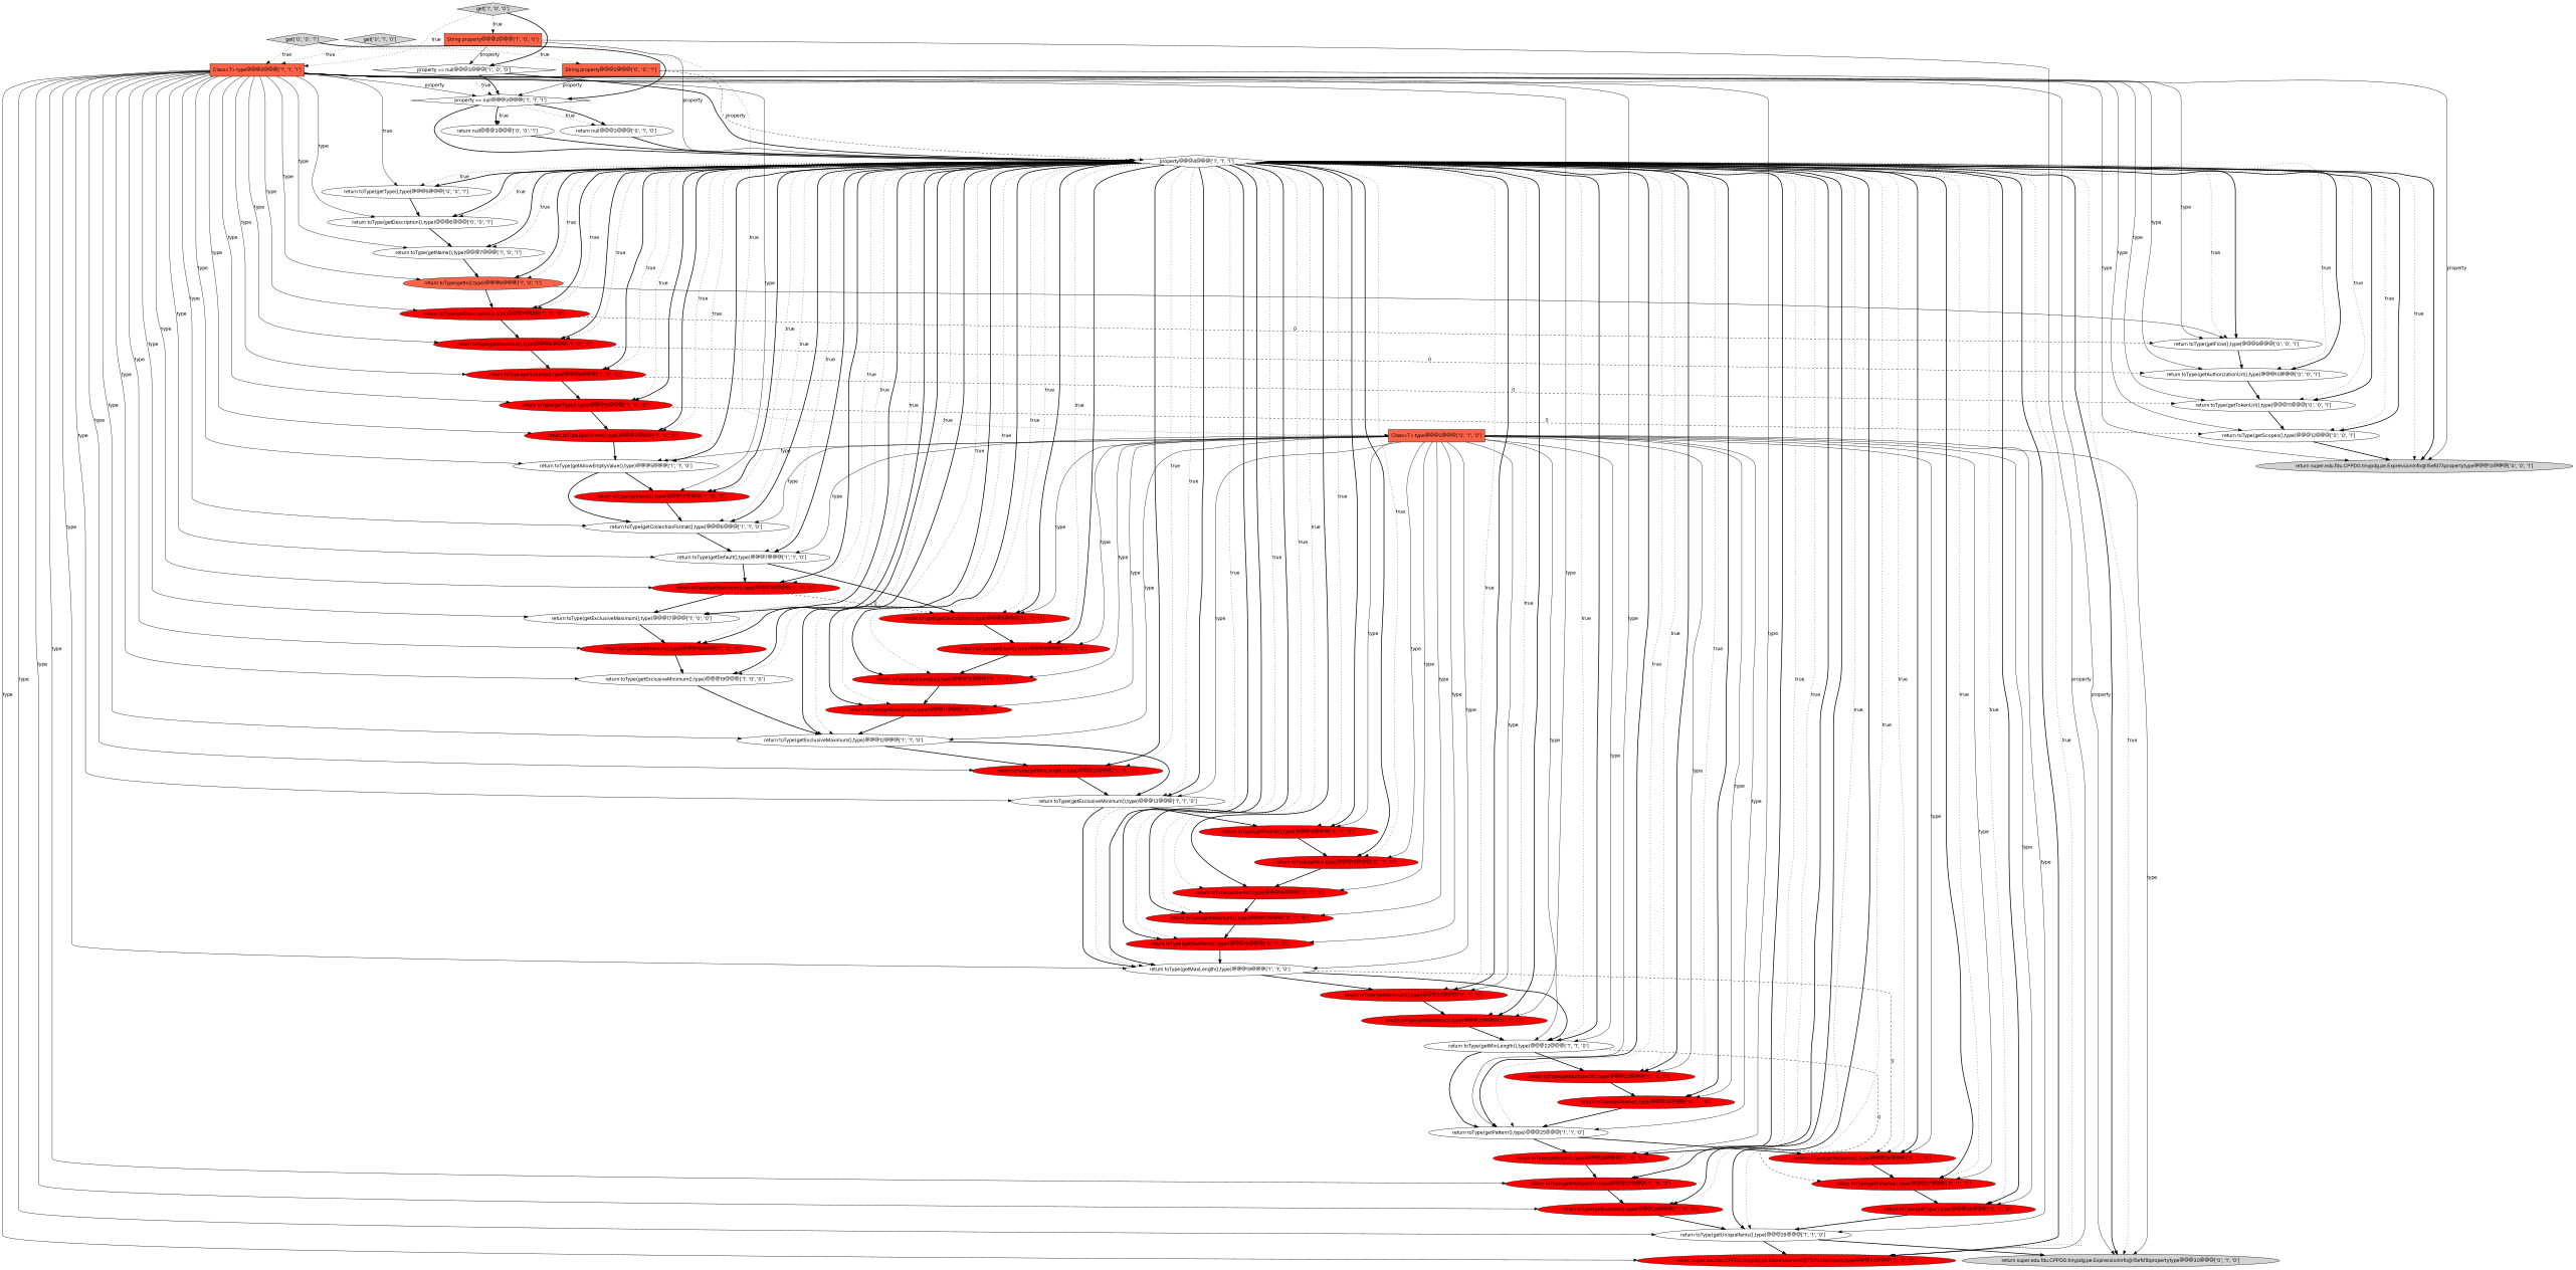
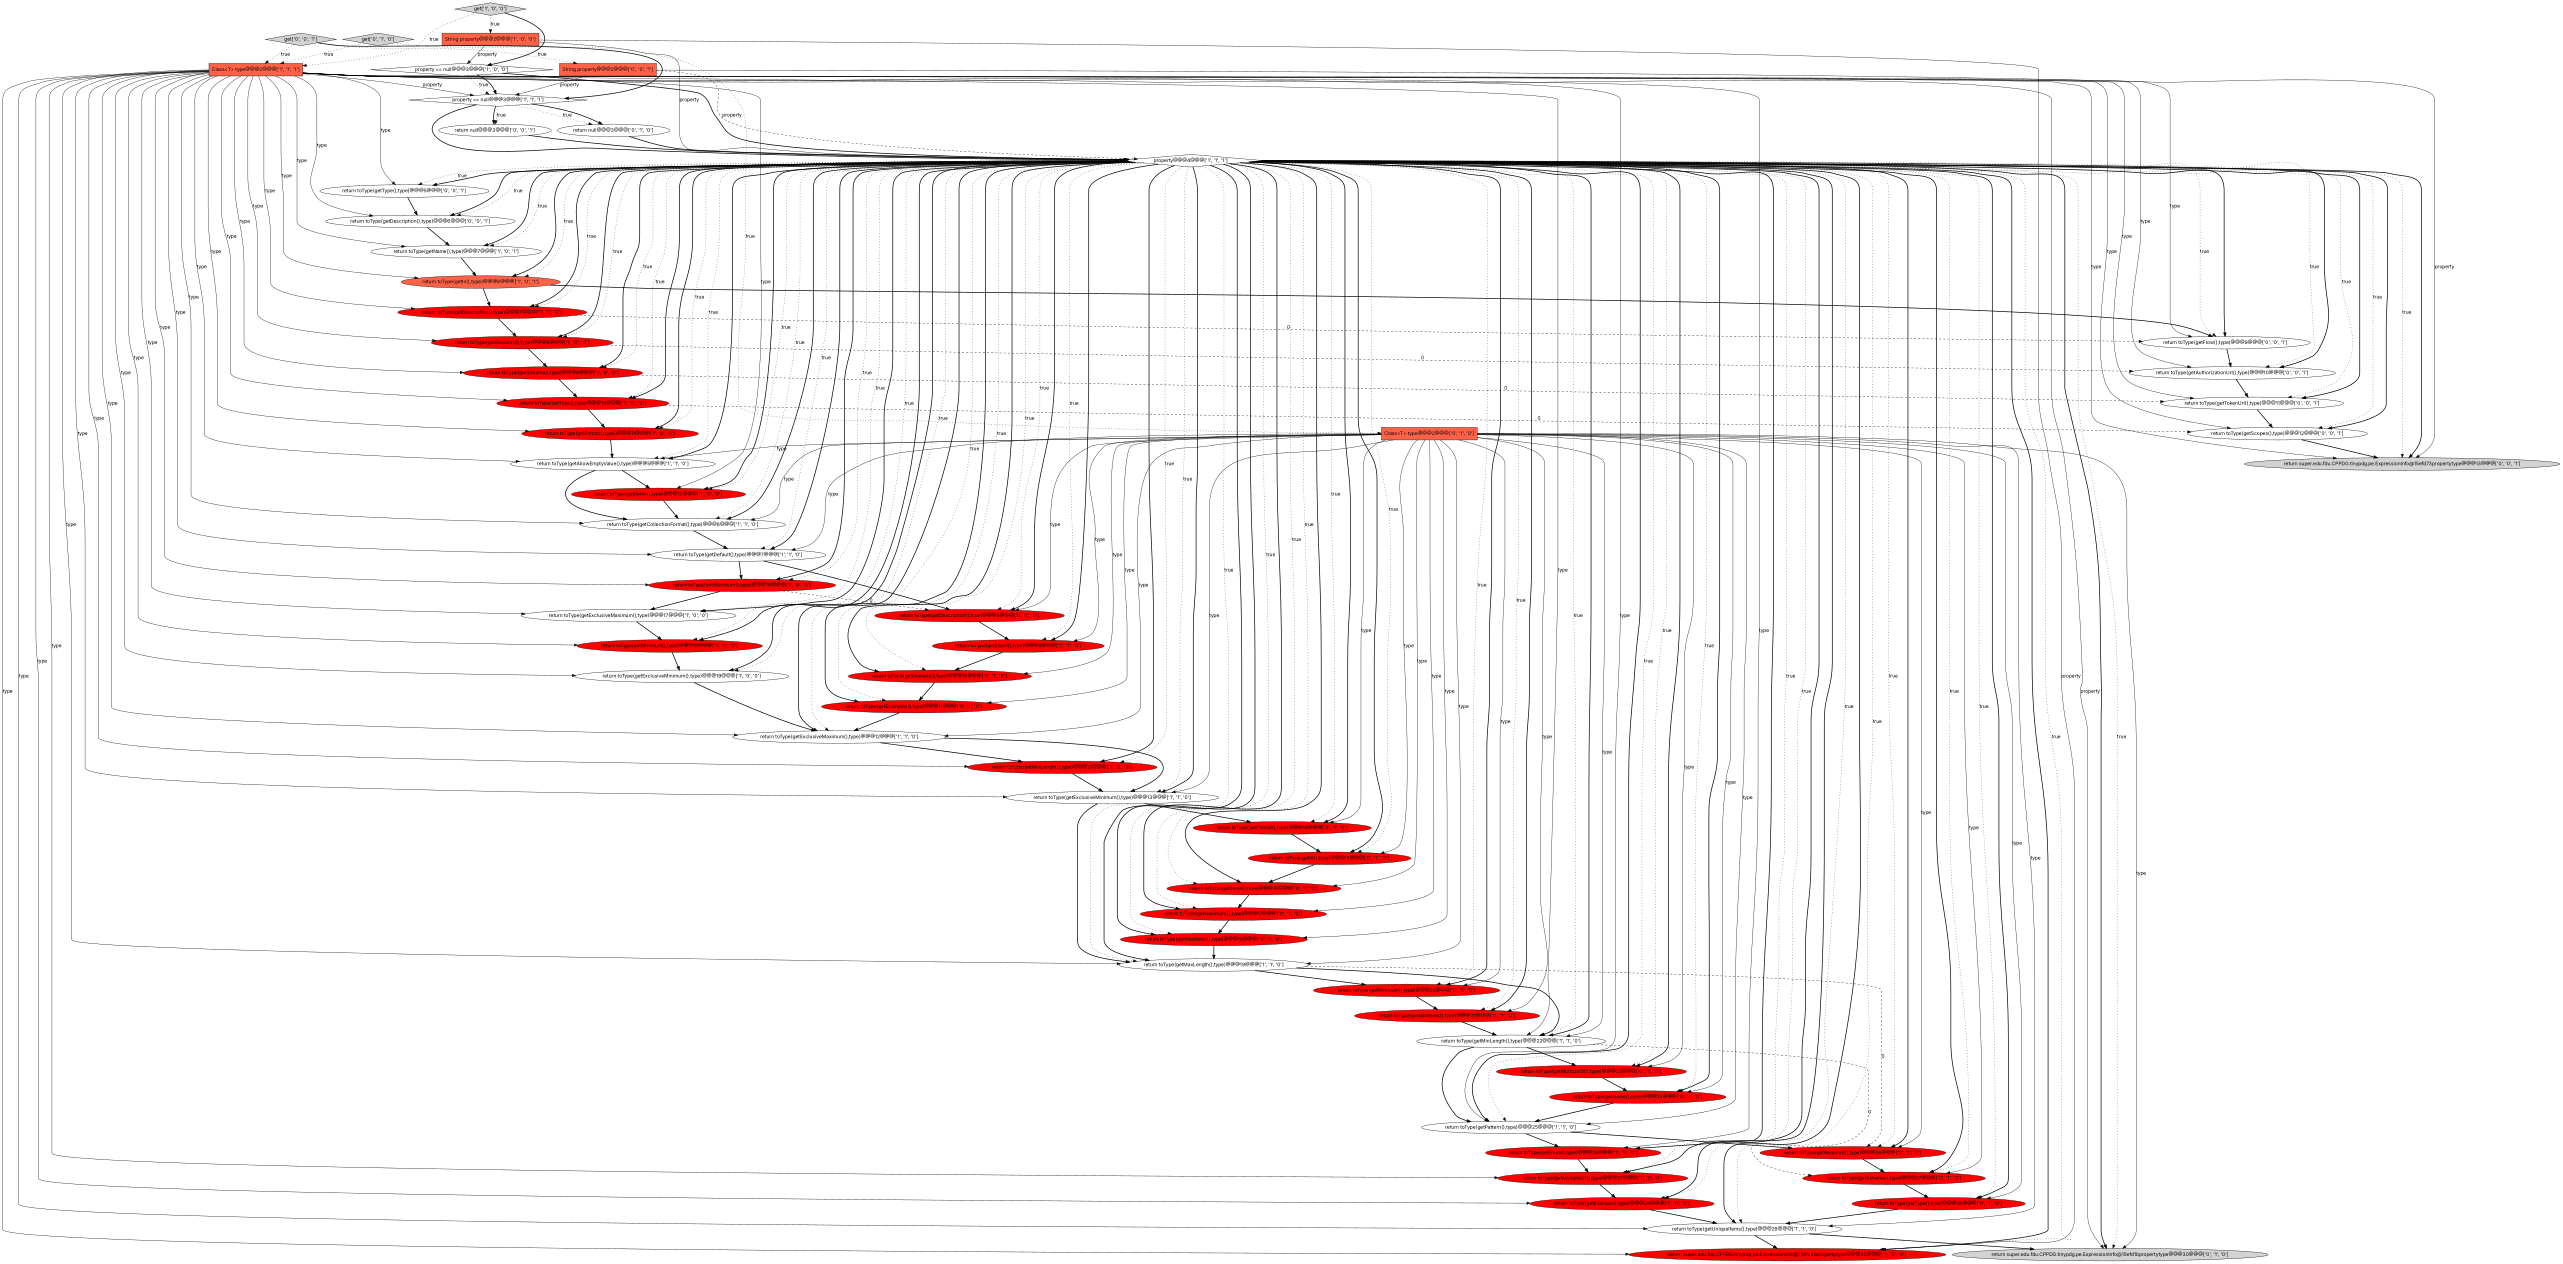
  digraph {
    fontname=Inter
    node [fillcolor=red fontname=Inter shape=ellipse style=filled]
    edge [fontname=Inter style=bold]
    n1 [label="return toType(getMinItems(),type)@@@21@@@['0', '1', '0']"]
    n2 [fillcolor=white label="return toType(getMinLength(),type)@@@22@@@['1', '1', '0']"]
    n3 [fillcolor=white label="return toType(getPattern(),type)@@@25@@@['1', '1', '0']"]
    n4 [label="return toType(getMultipleOf(),type)@@@23@@@['0', '1', '0']"]
    n5 [label="return toType(getSchema(),type)@@@27@@@['0', '1', '0']"]
    n6 [fillcolor=tomato label="Class<T> type@@@2@@@['1', '1', '1']" shape=box]
    n7 [label="return toType(getMultipleOf(),type)@@@27@@@['1', '0', '0']"]
    n8 [fillcolor=white label="return toType(getAllowEmptyValue(),type)@@@5@@@['1', '1', '0']"]
    n9 [fillcolor=white label="return toType(getDescription(),type)@@@6@@@['0', '0', '1']"]
    n10 [fillcolor=white label="return toType(getExclusiveMinimum(),type)@@@19@@@['1', '0', '0']"]
    n11 [label="return toType(getMinLength(),type)@@@21@@@['1', '0', '0']"]
    n12 [fillcolor=white label="return toType(getScopes(),type)@@@12@@@['0', '0', '1']"]
    n13 [label="return toType(getExample(),type)@@@28@@@['1', '0', '0']"]
    n14 [label="return toType(getSchema(),type)@@@9@@@['1', '0', '0']"]
    n15 [fillcolor=white label="return toType(getExclusiveMinimum(),type)@@@13@@@['1', '1', '0']"]
    n16 [label="return toType(getRequired(),type)@@@8@@@['1', '0', '0']"]
    n17 [fillcolor=white label="return toType(getType(),type)@@@5@@@['0', '0', '1']"]
    n18 [fillcolor=white label="return toType(getCollectionFormat(),type)@@@6@@@['1', '1', '0']"]
    n19 [fillcolor=white label="return toType(getDefault(),type)@@@7@@@['1', '1', '0']"]
    n20 [fillcolor=lightgray label="return super.edu.fdu.CPPDG.tinypdg.pe.ExpressionInfo@15efd73propertytype@@@13@@@['0', '0', '1']"]
    n21 [label="return toType(getType(),type)@@@10@@@['1', '0', '0']"]
    n22 [label="return super.edu.fdu.CPPDG.tinypdg.pe.ExpressionInfo@15efc3bpropertytype@@@30@@@['1', '0', '0']"]
    n23 [fillcolor=lightgray label="return super.edu.fdu.CPPDG.tinypdg.pe.ExpressionInfo@15efd1bpropertytype@@@30@@@['0', '1', '0']"]
    n24 [fillcolor=white label="return toType(getMaxLength(),type)@@@19@@@['1', '1', '0']"]
    n25 [fillcolor=white label="property == null@@@3@@@['1', '1', '1']" shape=diamond]
    n26 [fillcolor=tomato label="return toType(getIn(),type)@@@8@@@['1', '0', '1']"]
    n27 [label="return toType(getFormat(),type)@@@11@@@['1', '0', '0']"]
    n28 [label="return toType(getDescription(),type)@@@7@@@['1', '0', '0']"]
    n29 [label="return toType(getEnum(),type)@@@26@@@['1', '0', '0']"]
    n30 [fillcolor=white label="return toType(getName(),type)@@@7@@@['1', '0', '1']"]
    n31 [fillcolor=white label="return toType(getUniqueItems(),type)@@@29@@@['1', '1', '0']"]
    n32 [fillcolor=white label="return toType(getFlow(),type)@@@9@@@['0', '0', '1']"]
    n33 [label="return toType(getMaximum(),type)@@@16@@@['1', '0', '0']"]
    n34 [fillcolor=white label="return toType(getExclusiveMaximum(),type)@@@12@@@['1', '1', '0']"]
    n35 [label="return toType(getMinimum(),type)@@@18@@@['1', '0', '0']"]
    n36 [label="return toType(getItems(),type)@@@13@@@['1', '0', '0']"]
    n37 [fillcolor=white label="return toType(getExclusiveMaximum(),type)@@@17@@@['1', '0', '0']"]
    n38 [fillcolor=white label="return toType(getAuthorizationUrl(),type)@@@10@@@['0', '0', '1']"]
    n39 [fillcolor=white label="return toType(getTokenUrl(),type)@@@11@@@['0', '0', '1']"]
    n40 [label="return toType(getFormat(),type)@@@14@@@['0', '1', '0']"]
    n41 [label="return toType(getRequired(),type)@@@26@@@['0', '1', '0']"]
    n42 [label="return toType(getDescription(),type)@@@8@@@['0', '1', '0']"]
    n43 [label="return toType(getMinimum(),type)@@@20@@@['0', '1', '0']"]
    n44 [fillcolor=white label="property@@@4@@@['1', '1', '1']" shape=diamond]
    n45 [fillcolor=white label="return null@@@3@@@['0', '0', '1']"]
    n46 [fillcolor=white label="return null@@@3@@@['0', '1', '0']"]
    n47 [label="return toType(getEnum(),type)@@@9@@@['0', '1', '0']"]
    n48 [label="return toType(getItems(),type)@@@16@@@['0', '1', '0']"]
    n49 [label="return toType(getMaximum(),type)@@@17@@@['0', '1', '0']"]
    n50 [label="return toType(getExamples(),type)@@@11@@@['0', '1', '0']"]
    n51 [label="return toType(getType(),type)@@@28@@@['0', '1', '0']"]
    n52 [label="return toType(getIn(),type)@@@15@@@['0', '1', '0']"]
    n53 [label="return toType(getName(),type)@@@24@@@['0', '1', '0']"]
    n54 [label="return toType(getMaxItems(),type)@@@18@@@['0', '1', '0']"]
    n55 [label="return toType(getExample(),type)@@@10@@@['0', '1', '0']"]
    n56 [fillcolor=tomato label="String property@@@2@@@['1', '0', '0']" shape=box]
    n57 [fillcolor=white label="property == null@@@3@@@['1', '0', '0']" shape=diamond]
    n58 [fillcolor=tomato label="String property@@@2@@@['0', '0', '1']" shape=box]
    n59 [fillcolor=tomato label="Class<T> type@@@2@@@['0', '1', '0']" shape=box]
    n60 [fillcolor=lightgray label="get['0', '0', '1']" shape=diamond]
    n61 [fillcolor=lightgray label="get['0', '1', '0']" shape=diamond]
    n62 [fillcolor=lightgray label="get['1', '0', '0']" shape=diamond]
    n1 -> n2
    n2 -> n3
    n2 -> n4
    n2 -> n5 [label=0 style=dashed]
    n3 -> n29
    n3 -> n41
    n4 -> n53
    n5 -> n51
    n6 -> n2 [label=type style=solid]
    n6 -> n3 [label=type style=solid]
    n6 -> n7 [label=type style=solid]
    n6 -> n8 [label=type style=solid]
    n6 -> n9 [label=type style=solid]
    n6 -> n10 [label=type style=solid]
    n6 -> n11 [label=type style=solid]
    n6 -> n12 [label=type style=solid]
    n6 -> n13 [label=type style=solid]
    n6 -> n14 [label=type style=solid]
    n6 -> n15 [label=type style=solid]
    n6 -> n16 [label=type style=solid]
-   n6 -> n17 [label=true style=solid]
+   n6 -> n17 [label=type style=solid]
    n6 -> n18 [label=type style=solid]
    n6 -> n19 [label=type style=solid]
    n6 -> n20 [label=type style=solid]
    n6 -> n21 [label=type style=solid]
    n6 -> n22 [label=type style=solid]
    n6 -> n23 [label=property style=solid]
    n6 -> n24 [label=type style=solid]
    n6 -> n25 [label=property style=solid]
    n6 -> n26 [label=type style=solid]
    n6 -> n27 [label=type style=solid]
    n6 -> n28 [label=type style=solid]
    n6 -> n29 [label=type style=solid]
    n6 -> n30 [label=type style=solid]
    n6 -> n31 [label=type style=solid]
    n6 -> n32 [label=type style=solid]
    n6 -> n33 [label=type style=solid]
    n6 -> n34 [label=type style=solid]
    n6 -> n35 [label=type style=solid]
    n6 -> n36 [label=type style=solid]
    n6 -> n37 [label=type style=solid]
    n6 -> n38 [label=type style=solid]
    n6 -> n39 [label=type style=solid]
    n7 -> n13
    n8 -> n18
    n8 -> n36
    n9 -> n30
    n10 -> n34
    n11 -> n15
    n12 -> n20
    n13 -> n31
    n14 -> n21
    n14 -> n39 [label=0 style=dashed]
    n15 -> n24
    n15 -> n40
    n16 -> n14
    n16 -> n38 [label=0 style=dashed]
    n17 -> n9
    n18 -> n19
    n19 -> n33
    n19 -> n42
    n21 -> n12 [label=0 style=dashed]
    n21 -> n27
    n24 -> n2
    n24 -> n41 [label=0 style=dashed]
    n24 -> n43
    n25 -> n44
    n25 -> n45
    n25 -> n45 [label=true style=dotted]
    n25 -> n46 [label=true style=dotted]
    n25 -> n46
    n26 -> n28
-   n26 -> n32 [style=solid]
+   n26 -> n32
    n27 -> n8
    n28 -> n16
    n28 -> n32 [label=0 style=dashed]
    n29 -> n7
    n30 -> n26
    n31 -> n22
    n31 -> n23
    n32 -> n38
    n33 -> n37
    n33 -> n42 [label=0 style=dashed]
    n34 -> n11
    n34 -> n15
    n35 -> n10
    n36 -> n18
    n37 -> n35
    n38 -> n39
    n39 -> n12
    n40 -> n52
    n41 -> n5
    n42 -> n47
    n43 -> n1
    n44 -> n1 [label=true style=dotted]
    n44 -> n1
    n44 -> n2 [label=true style=dotted]
    n44 -> n2
    n44 -> n3
    n44 -> n3 [label=true style=dotted]
    n44 -> n4 [label=true style=dotted]
    n44 -> n4
    n44 -> n5
    n44 -> n5 [label=true style=dotted]
    n44 -> n7 [label=true style=dotted]
    n44 -> n7
    n44 -> n8 [label=true style=dotted]
    n44 -> n8
    n44 -> n9
    n44 -> n9 [label=true style=dotted]
    n44 -> n10
    n44 -> n10 [label=true style=dotted]
    n44 -> n11
    n44 -> n11 [label=true style=dotted]
    n44 -> n12 [label=true style=dotted]
    n44 -> n12
    n44 -> n13
    n44 -> n13 [label=true style=dotted]
    n44 -> n14
    n44 -> n14 [label=true style=dotted]
    n44 -> n15 [label=true style=dotted]
    n44 -> n15
    n44 -> n16
    n44 -> n16 [label=true style=dotted]
    n44 -> n17 [label=true style=dotted]
    n44 -> n17
    n44 -> n18 [label=true style=dotted]
    n44 -> n18
    n44 -> n19 [label=true style=dotted]
    n44 -> n19
    n44 -> n20 [label=true style=dotted]
    n44 -> n20
    n44 -> n21 [label=true style=dotted]
    n44 -> n21
    n44 -> n22
    n44 -> n22 [label=true style=dotted]
    n44 -> n23
    n44 -> n23 [label=true style=dotted]
    n44 -> n24 [label=true style=dotted]
    n44 -> n24
    n44 -> n26
    n44 -> n26 [label=true style=dotted]
    n44 -> n27
    n44 -> n27 [label=true style=dotted]
    n44 -> n28
    n44 -> n28 [label=true style=dotted]
    n44 -> n29
    n44 -> n29 [label=true style=dotted]
    n44 -> n30
    n44 -> n30 [label=true style=dotted]
    n44 -> n31
    n44 -> n31 [label=true style=dotted]
    n44 -> n32 [label=true style=dotted]
    n44 -> n32
    n44 -> n33
    n44 -> n33 [label=true style=dotted]
    n44 -> n34
    n44 -> n34 [label=true style=dotted]
    n44 -> n35 [label=true style=dotted]
    n44 -> n35
    n44 -> n36
    n44 -> n36 [label=true style=dotted]
    n44 -> n37 [label=true style=dotted]
    n44 -> n37
    n44 -> n38 [label=true style=dotted]
    n44 -> n38
    n44 -> n39 [label=true style=dotted]
    n44 -> n39
    n44 -> n40 [label=true style=dotted]
    n44 -> n40
    n44 -> n41 [label=true style=dotted]
    n44 -> n41
    n44 -> n42 [label=true style=dotted]
    n44 -> n42
    n44 -> n43 [label=true style=dotted]
    n44 -> n43
    n44 -> n47 [label=true style=dotted]
    n44 -> n47
    n44 -> n48 [label=true style=dotted]
    n44 -> n48
    n44 -> n49
    n44 -> n49 [label=true style=dotted]
    n44 -> n50
    n44 -> n50 [label=true style=dotted]
    n44 -> n51 [label=true style=dotted]
    n44 -> n51
    n44 -> n52
    n44 -> n52 [label=true style=dotted]
    n44 -> n53 [label=true style=dotted]
    n44 -> n53
    n44 -> n54
    n44 -> n54 [label=true style=dotted]
    n44 -> n55
    n44 -> n55 [label=true style=dotted]
    n45 -> n44
    n46 -> n44
    n47 -> n55
    n48 -> n49
    n49 -> n54
    n50 -> n34
    n51 -> n31
    n52 -> n48
    n53 -> n3
    n54 -> n24
    n55 -> n50
    n56 -> n22 [label=property style=solid]
    n56 -> n44 [label=property style=solid]
    n56 -> n57 [label=property style=solid]
    n57 -> n25 [label=true style=dotted]
    n57 -> n25
    n57 -> n44
    n58 -> n20 [label=property style=solid]
    n58 -> n25 [label=property style=solid]
    n58 -> n44 [label=property style=dashed]
    n59 -> n1 [label=type style=solid]
    n59 -> n2 [label=type style=solid]
    n59 -> n3 [label=type style=solid]
    n59 -> n4 [label=type style=solid]
    n59 -> n5 [label=type style=solid]
    n59 -> n8 [label=type style=solid]
    n59 -> n15 [label=type style=solid]
    n59 -> n18 [label=type style=solid]
    n59 -> n19 [label=type style=solid]
    n59 -> n23 [label=type style=solid]
    n59 -> n24 [label=type style=solid]
    n59 -> n31 [label=type style=solid]
    n59 -> n34 [label=type style=solid]
    n59 -> n40 [label=type style=solid]
    n59 -> n41 [label=type style=solid]
    n59 -> n42 [label=type style=solid]
    n59 -> n43 [label=type style=solid]
    n59 -> n47 [label=type style=solid]
    n59 -> n48 [label=type style=solid]
    n59 -> n49 [label=type style=solid]
    n59 -> n50 [label=type style=solid]
    n59 -> n51 [label=type style=solid]
    n59 -> n52 [label=type style=solid]
    n59 -> n53 [label=type style=solid]
    n59 -> n54 [label=type style=solid]
    n59 -> n55 [label=type style=solid]
    n60 -> n6 [label=true style=dotted]
    n60 -> n25
    n60 -> n58 [label=true style=dotted]
    n61 -> n6 [label=true style=dotted]
    n61 -> n59 [label=true style=dotted]
    n62 -> n6 [label=true style=dotted]
    n62 -> n56 [label=true style=dotted]
    n62 -> n57
  }
